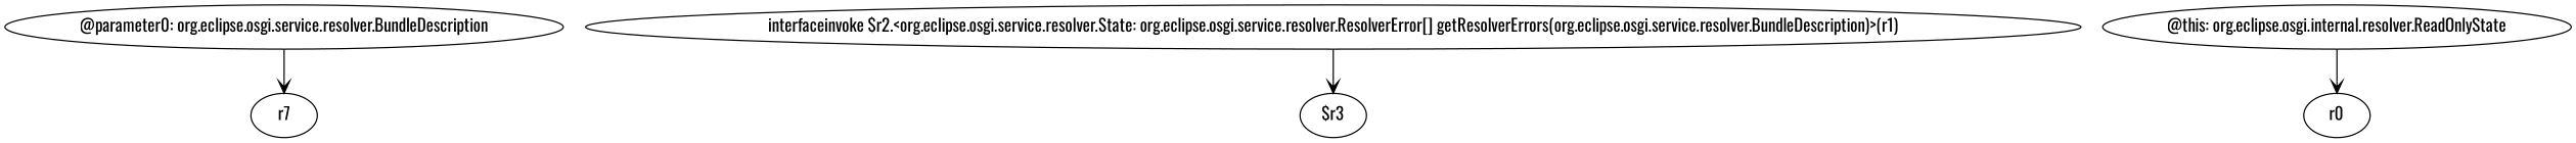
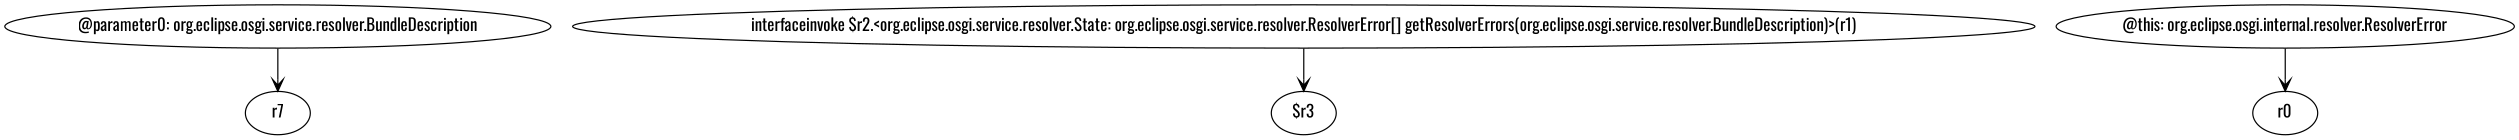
  digraph {
    fontname=Oswald
    node [fontname=Oswald]
    edge [arrowhead=vee fontname=Oswald]
    n1 [label="@parameter0: org.eclipse.osgi.service.resolver.BundleDescription"]
    n2 [label=r7]
    n3 [label="interfaceinvoke $r2.<org.eclipse.osgi.service.resolver.State: org.eclipse.osgi.service.resolver.ResolverError[] getResolverErrors(org.eclipse.osgi.service.resolver.BundleDescription)>(r1)"]
    n4 [label="$r3"]
-   n5 [label="@this: org.eclipse.osgi.internal.resolver.ReadOnlyState"]
+   n5 [label="@this: org.eclipse.osgi.internal.resolver.ResolverError"]
    n6 [label=r0]
    n1 -> n2
    n3 -> n4
    n5 -> n6
  }
